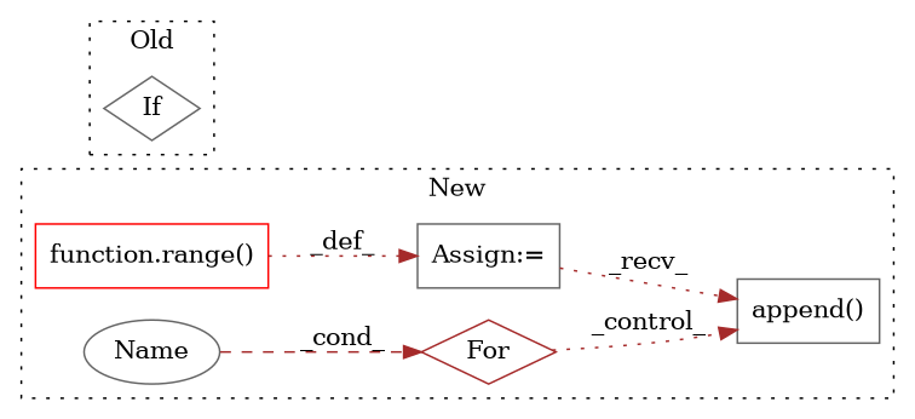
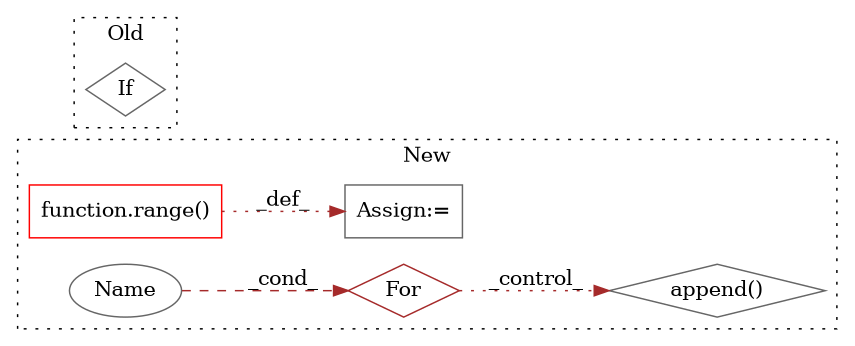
  digraph {
    rankdir=LR
    node [a=75 color=gray40 shape=box]
    edge [color=brown style=dotted]
    n1 [color=red l="6,1" label="function.range()" s="1958,1983"]
    n2 [a=107 color=brown l="4,14" label=For s="1949,1984" shape=diamond]
    n3 [a=87 l=1 label=Name s=1953 shape=ellipse]
-   n4 [l="17,1" label="append()" s="1998,2048"]
+   n4 [l="17,1" label="append()" s="1998,2048" shape=diamond]
    n5 [a=68 l=3 label="Assign:=" s=1774]
    n6 [a=96 l="3,18" label=If s="812,829" shape=diamond]
    subgraph cluster_1 {
      label=New
      style=dotted
      n1
      n2
      n3
      n4
      n5
    }
    subgraph cluster_2 {
      label=Old
      style=dotted
      n6
    }
    n1 -> n5 [label=_def_]
    n2 -> n4 [label=_control_]
    n3 -> n2 [label=_cond_ style=dashed]
-   n5 -> n4 [label=_recv_]
  }
